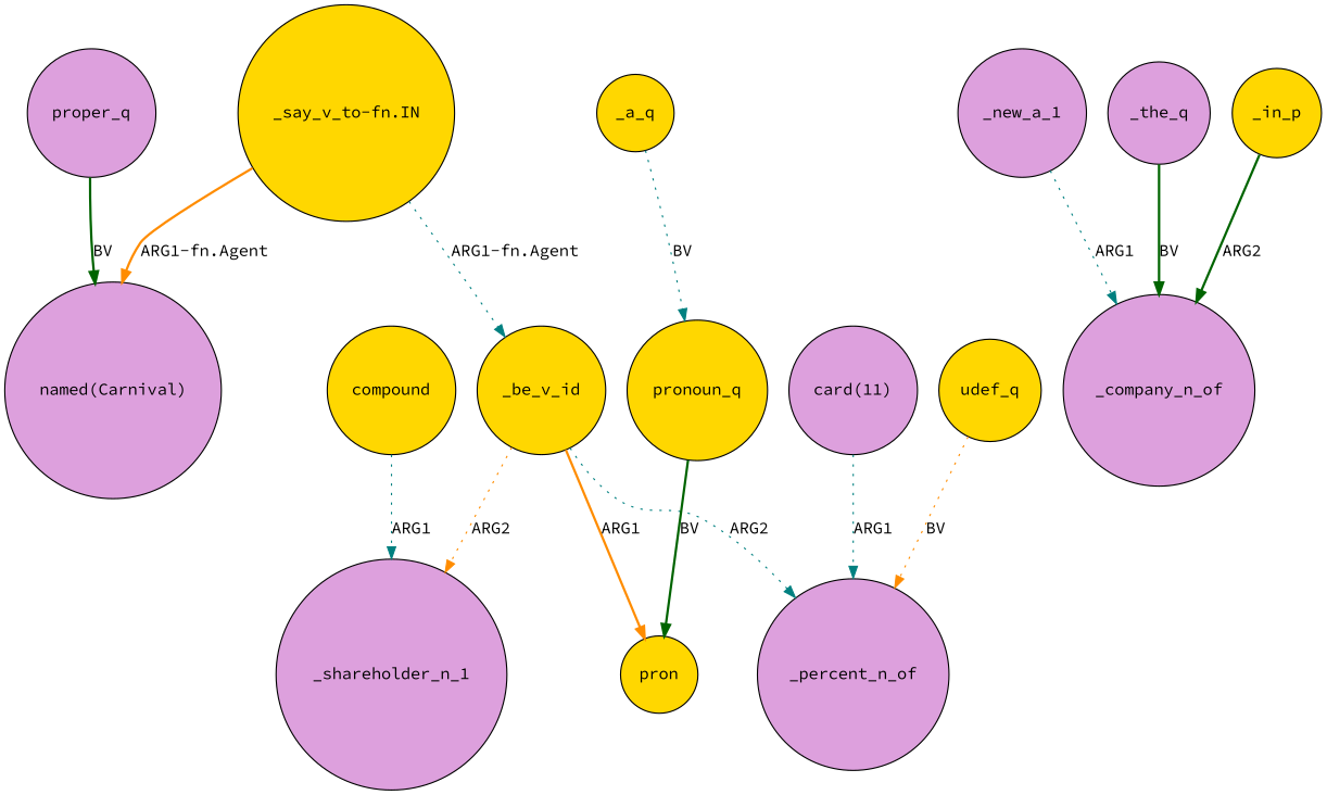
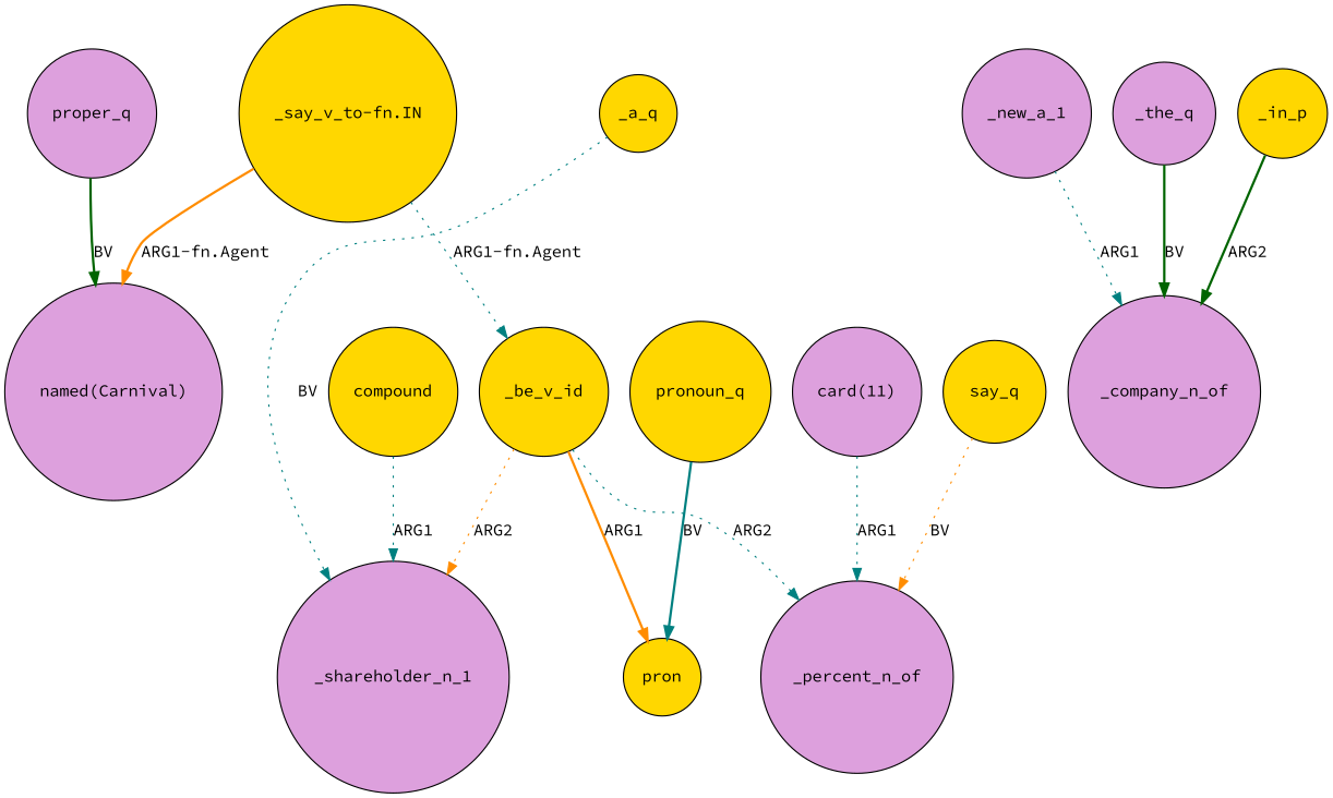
  digraph {
    fontname="Source Code Pro"
    node [fillcolor=plum fontname="Source Code Pro" shape=circle style=filled]
    edge [color=teal fontname="Source Code Pro" style=dotted]
    proper_q
    "named(Carnival)"
    _shareholder_n_1
    _a_q [fillcolor=gold]
    "_say_v_to-fn.IN" [fillcolor=gold]
    _be_v_id [fillcolor=gold]
    _percent_n_of
    pron [fillcolor=gold]
    "card(11)"
    _new_a_1
    _company_n_of
-   udef_q [fillcolor=gold]
+   udef_q [fillcolor=gold label=say_q]
    compound [fillcolor=gold]
    _the_q
    _in_p [fillcolor=gold]
    pronoun_q [fillcolor=gold]
    proper_q -> "named(Carnival)" [color=darkgreen label=BV style=bold]
-   _a_q -> pronoun_q [label=BV]
+   _a_q -> _shareholder_n_1 [label=BV]
    "_say_v_to-fn.IN" -> "named(Carnival)" [color=darkorange label="ARG1-fn.Agent" style=bold]
    "_say_v_to-fn.IN" -> _be_v_id [label="ARG1-fn.Agent"]
    _be_v_id -> _shareholder_n_1 [color=darkorange label=ARG2]
    _be_v_id -> _percent_n_of [label=ARG2]
    _be_v_id -> pron [color=darkorange label=ARG1 style=bold]
    "card(11)" -> _percent_n_of [label=ARG1]
    _new_a_1 -> _company_n_of [label=ARG1]
    udef_q -> _percent_n_of [color=darkorange label=BV]
    compound -> _shareholder_n_1 [label=ARG1]
    _the_q -> _company_n_of [color=darkgreen label=BV style=bold]
    _in_p -> _company_n_of [color=darkgreen label=ARG2 style=bold]
-   pronoun_q -> pron [color=darkgreen label=BV style=bold]
+   pronoun_q -> pron [label=BV style=bold]
  }
